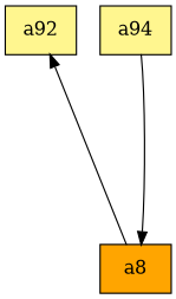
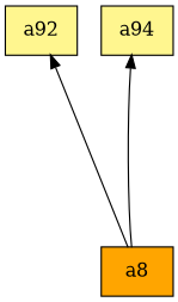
  digraph {
    rankdir=BT
    ranksep=2.0
    node [fillcolor=khaki1 shape=record style=filled]
    n1 [label="{a92}"]
    n2 [fillcolor=orange label="{a8}"]
    n3 [label="{a94}"]
    n2 -> n1
-   n3 -> n2
+   n2 -> n3
  }
